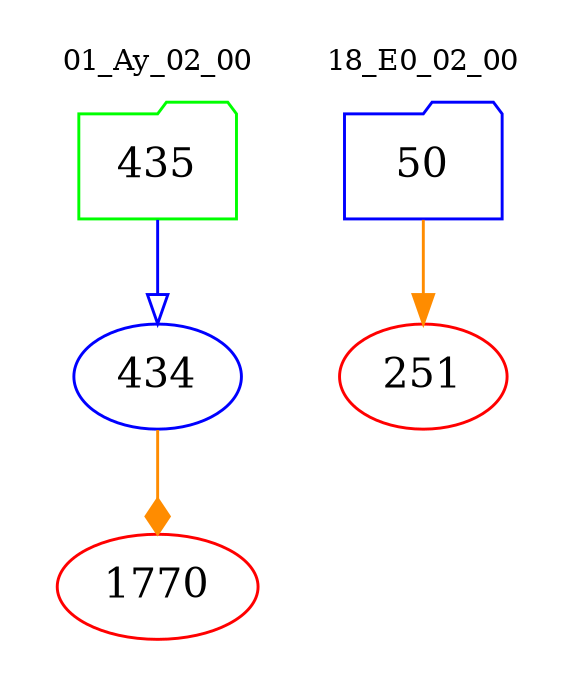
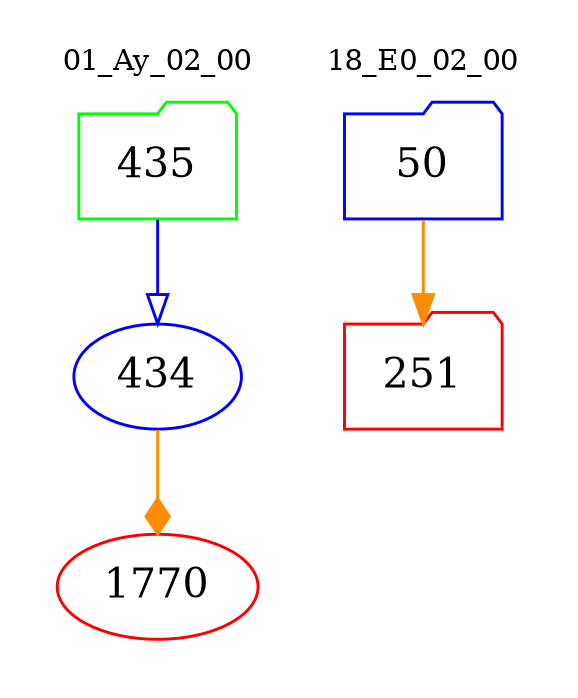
  digraph {
    fontname="DejaVu Serif"
    node [color=blue fontname="DejaVu Serif" shape=folder]
    edge [color=darkorange fontname="DejaVu Serif"]
    n1 [color=green label=435]
    n2 [label=434 shape=ellipse]
    n3 [color=red label=1770 shape=ellipse]
    n4 [label=50]
-   n5 [color=red label=251 shape=ellipse]
+   n5 [color=red label=251]
    subgraph cluster_1 {
      color=white
      fontsize=10
      label="01_Ay_02_00"
      n1
      n2
      n3
    }
    subgraph cluster_2 {
      color=white
      fontsize=10
      label="18_E0_02_00"
      n4
      n5
    }
    n1 -> n2 [arrowhead=onormal color=blue]
    n2 -> n3 [arrowhead=diamond]
    n4 -> n5 [arrowhead=normal]
  }
